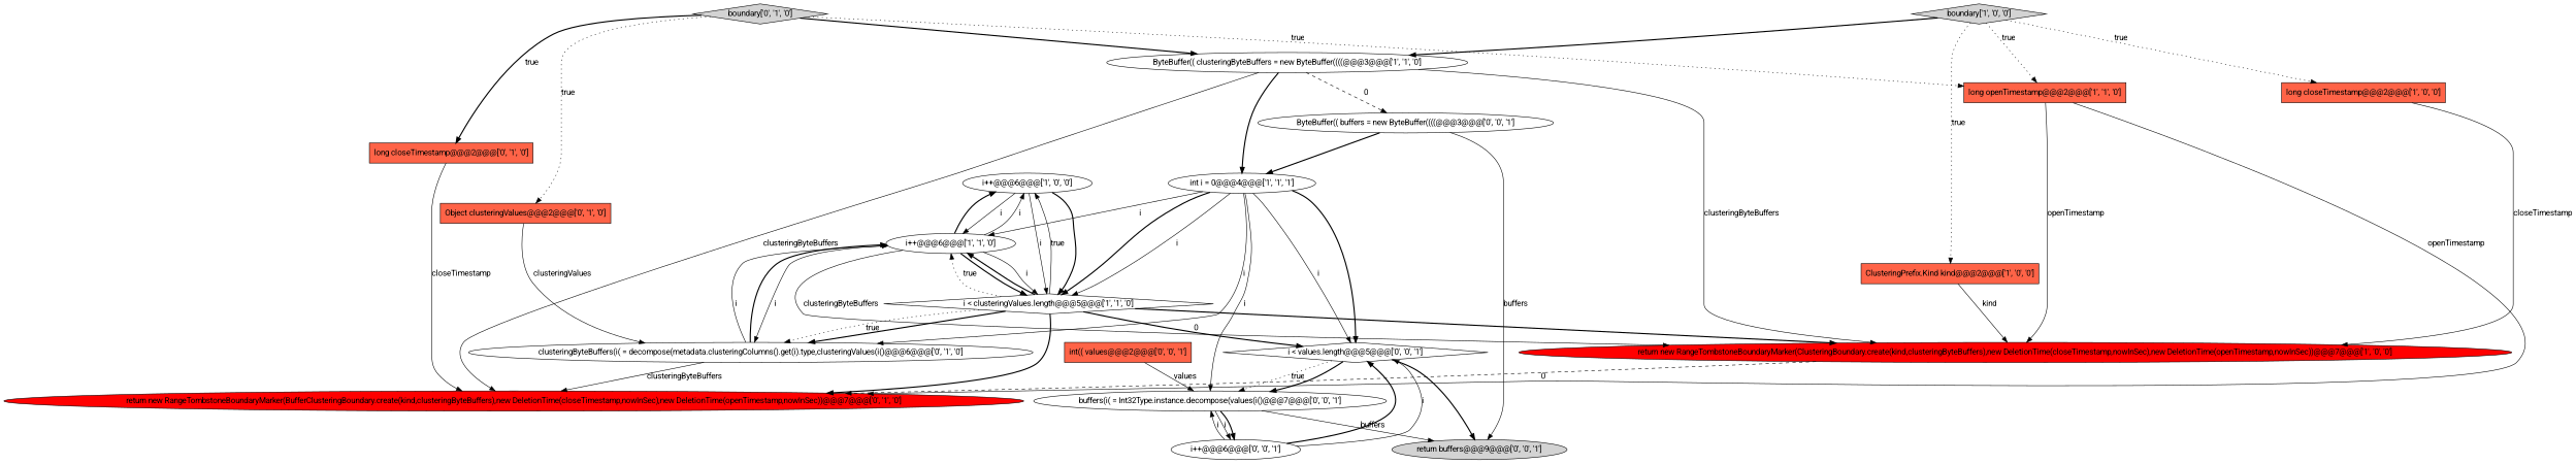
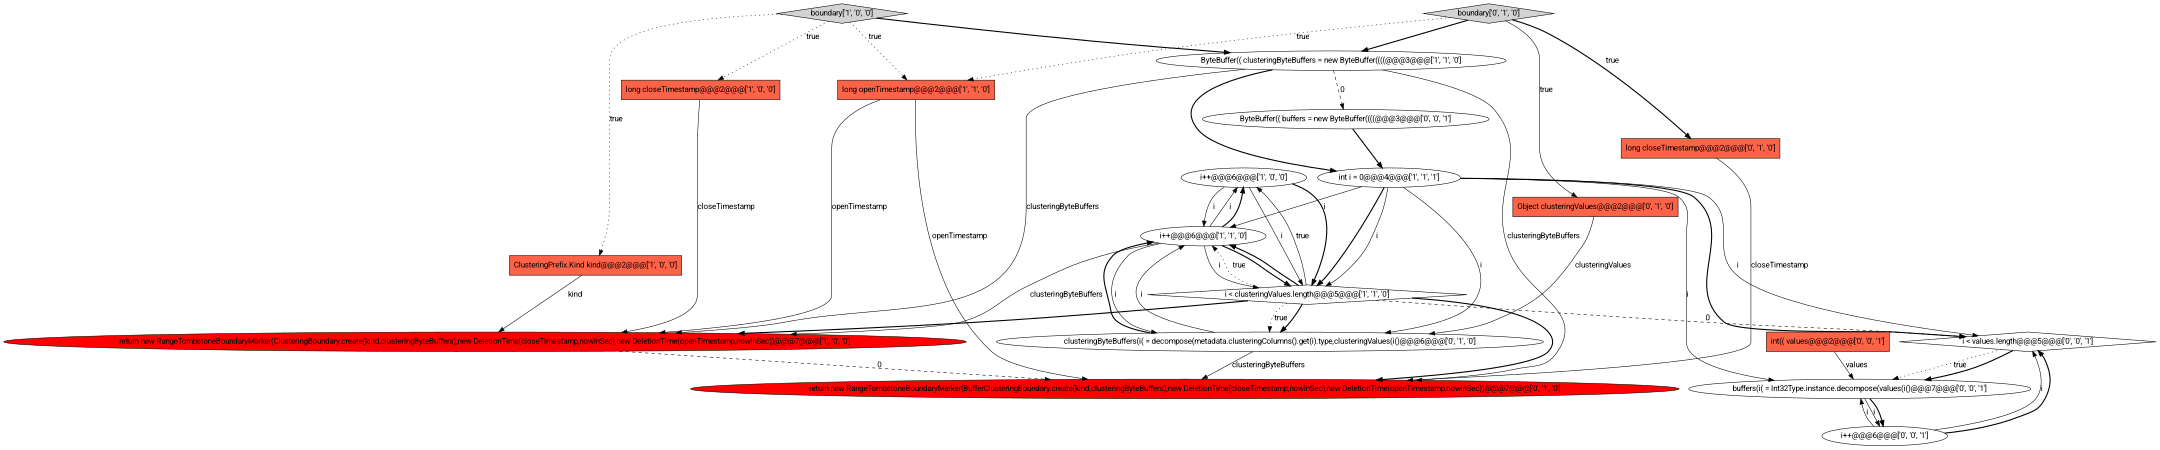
  digraph {
    fontname=Roboto
    node [fillcolor=white fontname=Roboto shape=ellipse style=filled]
    edge [fontname=Roboto style=solid]
    n1 [label="i++@@@6@@@['1', '0', '0']"]
    n2 [label="i++@@@6@@@['1', '1', '0']"]
    n3 [label="i < clusteringValues.length@@@5@@@['1', '1', '0']" shape=diamond]
    n4 [fillcolor=red label="return new RangeTombstoneBoundaryMarker(ClusteringBoundary.create(kind,clusteringByteBuffers),new DeletionTime(closeTimestamp,nowInSec),new DeletionTime(openTimestamp,nowInSec))@@@7@@@['1', '0', '0']"]
    n5 [label="clusteringByteBuffers(i( = decompose(metadata.clusteringColumns().get(i).type,clusteringValues(i()@@@6@@@['0', '1', '0']"]
    n6 [fillcolor=red label="return new RangeTombstoneBoundaryMarker(BufferClusteringBoundary.create(kind,clusteringByteBuffers),new DeletionTime(closeTimestamp,nowInSec),new DeletionTime(openTimestamp,nowInSec))@@@7@@@['0', '1', '0']"]
    n7 [label="i < values.length@@@5@@@['0', '0', '1']" shape=diamond]
    n8 [fillcolor=lightgray label="boundary['1', '0', '0']" shape=diamond]
    n9 [label="ByteBuffer(( clusteringByteBuffers = new ByteBuffer((((@@@3@@@['1', '1', '0']"]
    n10 [fillcolor=tomato label="long openTimestamp@@@2@@@['1', '1', '0']" shape=box]
    n11 [fillcolor=tomato label="ClusteringPrefix.Kind kind@@@2@@@['1', '0', '0']" shape=box]
    n12 [fillcolor=tomato label="long closeTimestamp@@@2@@@['1', '0', '0']" shape=box]
    n13 [label="int i = 0@@@4@@@['1', '1', '1']"]
    n14 [label="ByteBuffer(( buffers = new ByteBuffer((((@@@3@@@['0', '0', '1']"]
    n15 [label="buffers(i( = Int32Type.instance.decompose(values(i()@@@7@@@['0', '0', '1']"]
-   n16 [fillcolor=lightgray label="return buffers@@@9@@@['0', '0', '1']"]
    n17 [label="i++@@@6@@@['0', '0', '1']"]
    n18 [fillcolor=tomato label="long closeTimestamp@@@2@@@['0', '1', '0']" shape=box]
    n19 [fillcolor=tomato label="int(( values@@@2@@@['0', '0', '1']" shape=box]
    n20 [fillcolor=lightgray label="boundary['0', '1', '0']" shape=diamond]
    n21 [fillcolor=tomato label="Object clusteringValues@@@2@@@['0', '1', '0']" shape=box]
    n1 -> n2 [label=i]
    n1 -> n3 [label=i]
    n1 -> n3 [style=bold]
    n2 -> n1 [label=i]
    n2 -> n1 [style=bold]
    n2 -> n3 [style=bold]
    n2 -> n3 [label=i]
    n2 -> n4 [label=clusteringByteBuffers]
    n2 -> n5 [label=i]
    n3 -> n1 [label=true]
    n3 -> n2 [style=bold]
    n3 -> n2 [label=true style=dotted]
    n3 -> n4 [style=bold]
    n3 -> n5 [style=bold]
    n3 -> n5 [label=true style=dotted]
    n3 -> n6 [style=bold]
-   n3 -> n7 [label=0 style=bold]
+   n3 -> n7 [label=0 style=dashed]
    n4 -> n6 [label=0 style=dashed]
    n5 -> n2 [label=i]
    n5 -> n2 [style=bold]
    n5 -> n6 [label=clusteringByteBuffers]
    n7 -> n15 [label=true style=dotted]
    n7 -> n15 [style=bold]
-   n7 -> n16 [style=bold]
    n8 -> n9 [style=bold]
    n8 -> n10 [label=true style=dotted]
    n8 -> n11 [label=true style=dotted]
    n8 -> n12 [label=true style=dotted]
    n9 -> n4 [label=clusteringByteBuffers]
    n9 -> n6 [label=clusteringByteBuffers]
    n9 -> n13 [style=bold]
    n9 -> n14 [label=0 style=dashed]
    n10 -> n4 [label=openTimestamp]
    n10 -> n6 [label=openTimestamp]
    n11 -> n4 [label=kind]
    n12 -> n4 [label=closeTimestamp]
    n13 -> n2 [label=i]
    n13 -> n3 [style=bold]
    n13 -> n3 [label=i]
    n13 -> n5 [label=i]
    n13 -> n7 [style=bold]
    n13 -> n7 [label=i]
    n13 -> n15 [label=i]
    n14 -> n13 [style=bold]
-   n14 -> n16 [label=buffers]
-   n15 -> n16 [label=buffers]
    n15 -> n17 [label=i]
    n15 -> n17 [style=bold]
    n17 -> n7 [label=i]
    n17 -> n7 [style=bold]
    n17 -> n15 [label=i]
    n18 -> n6 [label=closeTimestamp]
    n19 -> n15 [label=values]
    n20 -> n9 [style=bold]
    n20 -> n10 [label=true style=dotted]
    n20 -> n18 [label=true style=bold]
-   n20 -> n21 [label=true style=dotted]
+   n20 -> n21 [label=true]
    n21 -> n5 [label=clusteringValues]
  }
